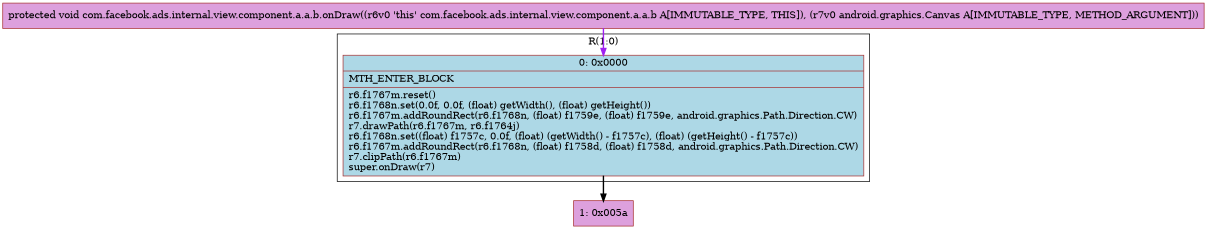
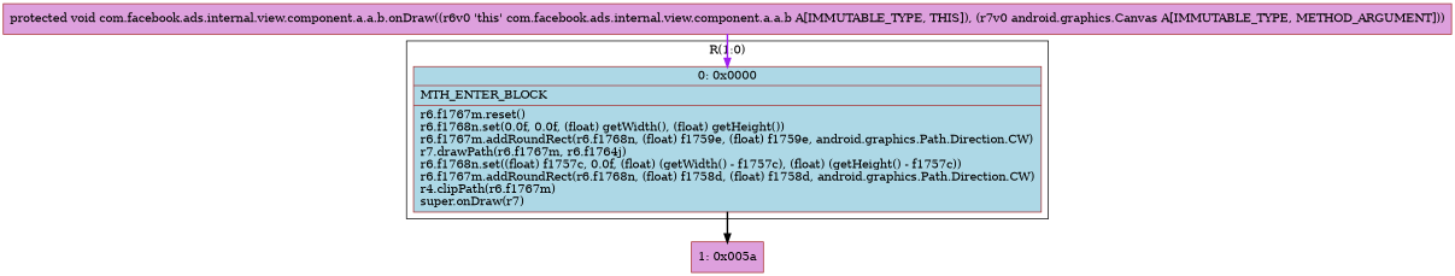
  digraph {
    fontname="DejaVu Serif"
    node [color=brown shape=record style=filled fillcolor=plum fontname="DejaVu Serif"]
    edge [style=bold fontname="DejaVu Serif"]
-   n1 [label="{0\:\ 0x0000|MTH_ENTER_BLOCK\l|r6.f1767m.reset()\lr6.f1768n.set(0.0f, 0.0f, (float) getWidth(), (float) getHeight())\lr6.f1767m.addRoundRect(r6.f1768n, (float) f1759e, (float) f1759e, android.graphics.Path.Direction.CW)\lr7.drawPath(r6.f1767m, r6.f1764j)\lr6.f1768n.set((float) f1757c, 0.0f, (float) (getWidth() \- f1757c), (float) (getHeight() \- f1757c))\lr6.f1767m.addRoundRect(r6.f1768n, (float) f1758d, (float) f1758d, android.graphics.Path.Direction.CW)\lr7.clipPath(r6.f1767m)\lsuper.onDraw(r7)\l}" fillcolor=lightblue]
+   n1 [label="{0\:\ 0x0000|MTH_ENTER_BLOCK\l|r6.f1767m.reset()\lr6.f1768n.set(0.0f, 0.0f, (float) getWidth(), (float) getHeight())\lr6.f1767m.addRoundRect(r6.f1768n, (float) f1759e, (float) f1759e, android.graphics.Path.Direction.CW)\lr7.drawPath(r6.f1767m, r6.f1764j)\lr6.f1768n.set((float) f1757c, 0.0f, (float) (getWidth() \- f1757c), (float) (getHeight() \- f1757c))\lr6.f1767m.addRoundRect(r6.f1768n, (float) f1758d, (float) f1758d, android.graphics.Path.Direction.CW)\lr4.clipPath(r6.f1767m)\lsuper.onDraw(r7)\l}" fillcolor=lightblue]
    n2 [label="{1\:\ 0x005a}"]
    n3 [label="{protected void com.facebook.ads.internal.view.component.a.a.b.onDraw((r6v0 'this' com.facebook.ads.internal.view.component.a.a.b A[IMMUTABLE_TYPE, THIS]), (r7v0 android.graphics.Canvas A[IMMUTABLE_TYPE, METHOD_ARGUMENT])) }"]
    subgraph cluster_1 {
      label="R(1:0)"
      n1
    }
    n1 -> n2 [color=black]
    n3 -> n1 [color=purple]
  }
